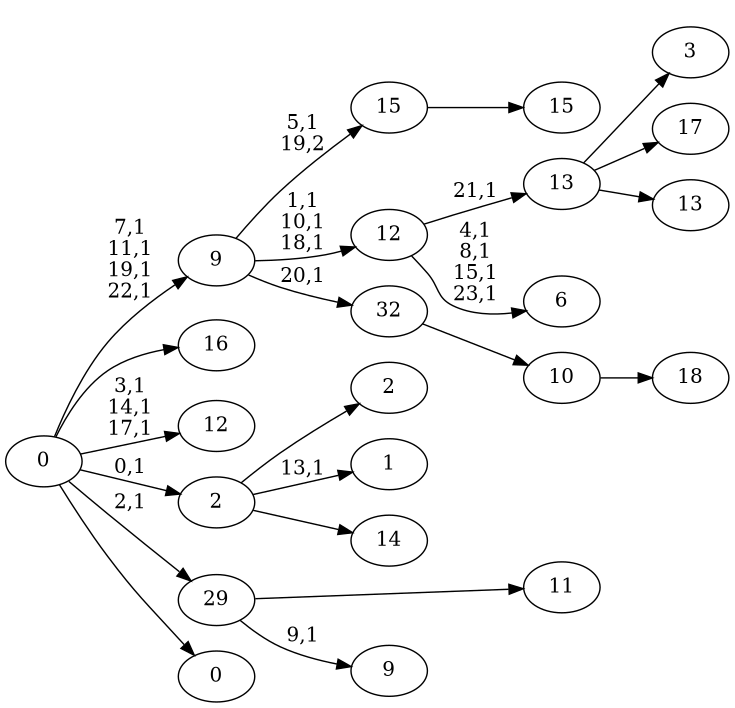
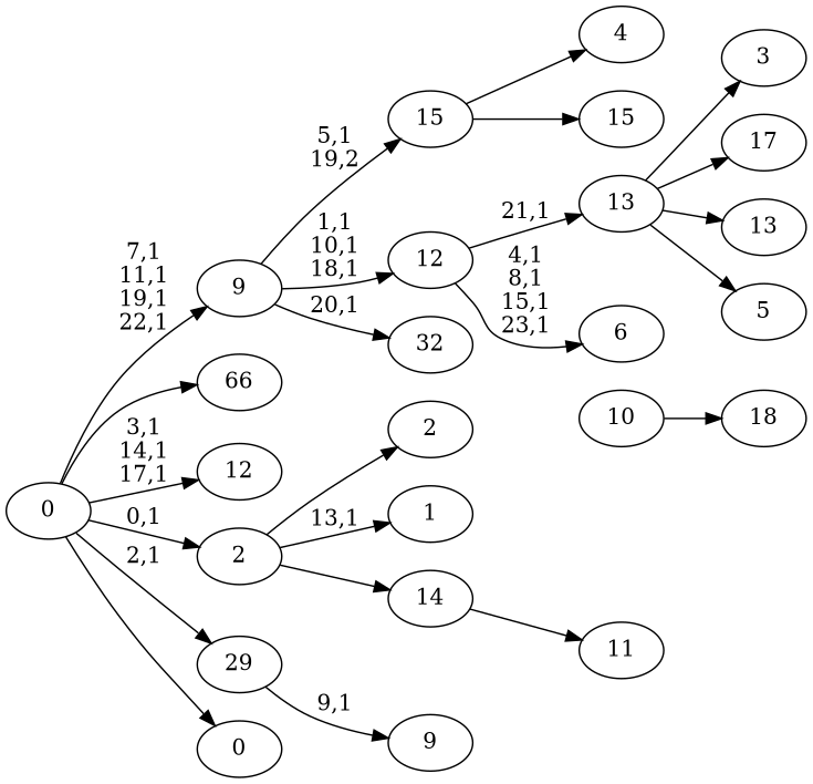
  digraph {
    rankdir=LR
    n1 [label=18]
    n2 [label=17]
-   n3 [label=16]
+   n3 [label=66]
    n4 [label=15]
    n5 [label=14]
    n6 [label=13]
    n7 [label=12]
    n8 [label=11]
    n9 [label=10]
    32
    n11 [label=9]
    29
    n13 [label=6]
+   n14 [label=5]
+   n15 [label=4]
    15
    n17 [label=3]
    13
    12
    9
    n21 [label=2]
    n22 [label=1]
    2
    n24 [label=0]
    0
    n9 -> n1
-   32 -> n9
-   29 -> n8
+   n5 -> n8
    29 -> n11 [label="9,1"]
    15 -> n4
+   15 -> n15
    13 -> n2
    13 -> n6
+   13 -> n14
    13 -> n17
    12 -> n13 [label="4,1\n8,1\n15,1\n23,1"]
    12 -> 13 [label="21,1"]
    9 -> 32 [label="20,1"]
    9 -> 15 [label="5,1\n19,2"]
    9 -> 12 [label="1,1\n10,1\n18,1"]
    2 -> n5
    2 -> n21
    2 -> n22 [label="13,1"]
    0 -> n3
    0 -> n7 [label="3,1\n14,1\n17,1"]
    0 -> 29 [label="2,1"]
    0 -> 9 [label="7,1\n11,1\n19,1\n22,1"]
    0 -> 2 [label="0,1"]
    0 -> n24
  }
